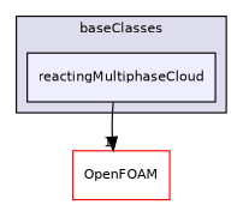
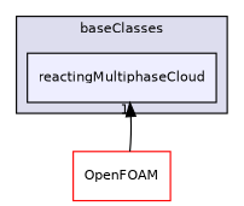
  digraph {
    compound=true
    node [fontname=Helvetica fontsize=10 shape=box]
    n1 [fillcolor="#eeeeff" label=reactingMultiphaseCloud pencolor=black style=filled]
    n2 [color=red label=OpenFOAM]
    subgraph cluster_1 {
      bgcolor="#ddddee"
      fontname=Helvetica
      fontsize=10
      label=baseClasses
      pencolor=black
      n1
    }
-   n1 -> n2 [headlabel=1 labeldistance=1.5 labelfontname=Helvetica labelfontsize=10]
+   n2 -> n1 [headlabel=1 labeldistance=1.5 labelfontname=Helvetica labelfontsize=10]
  }
